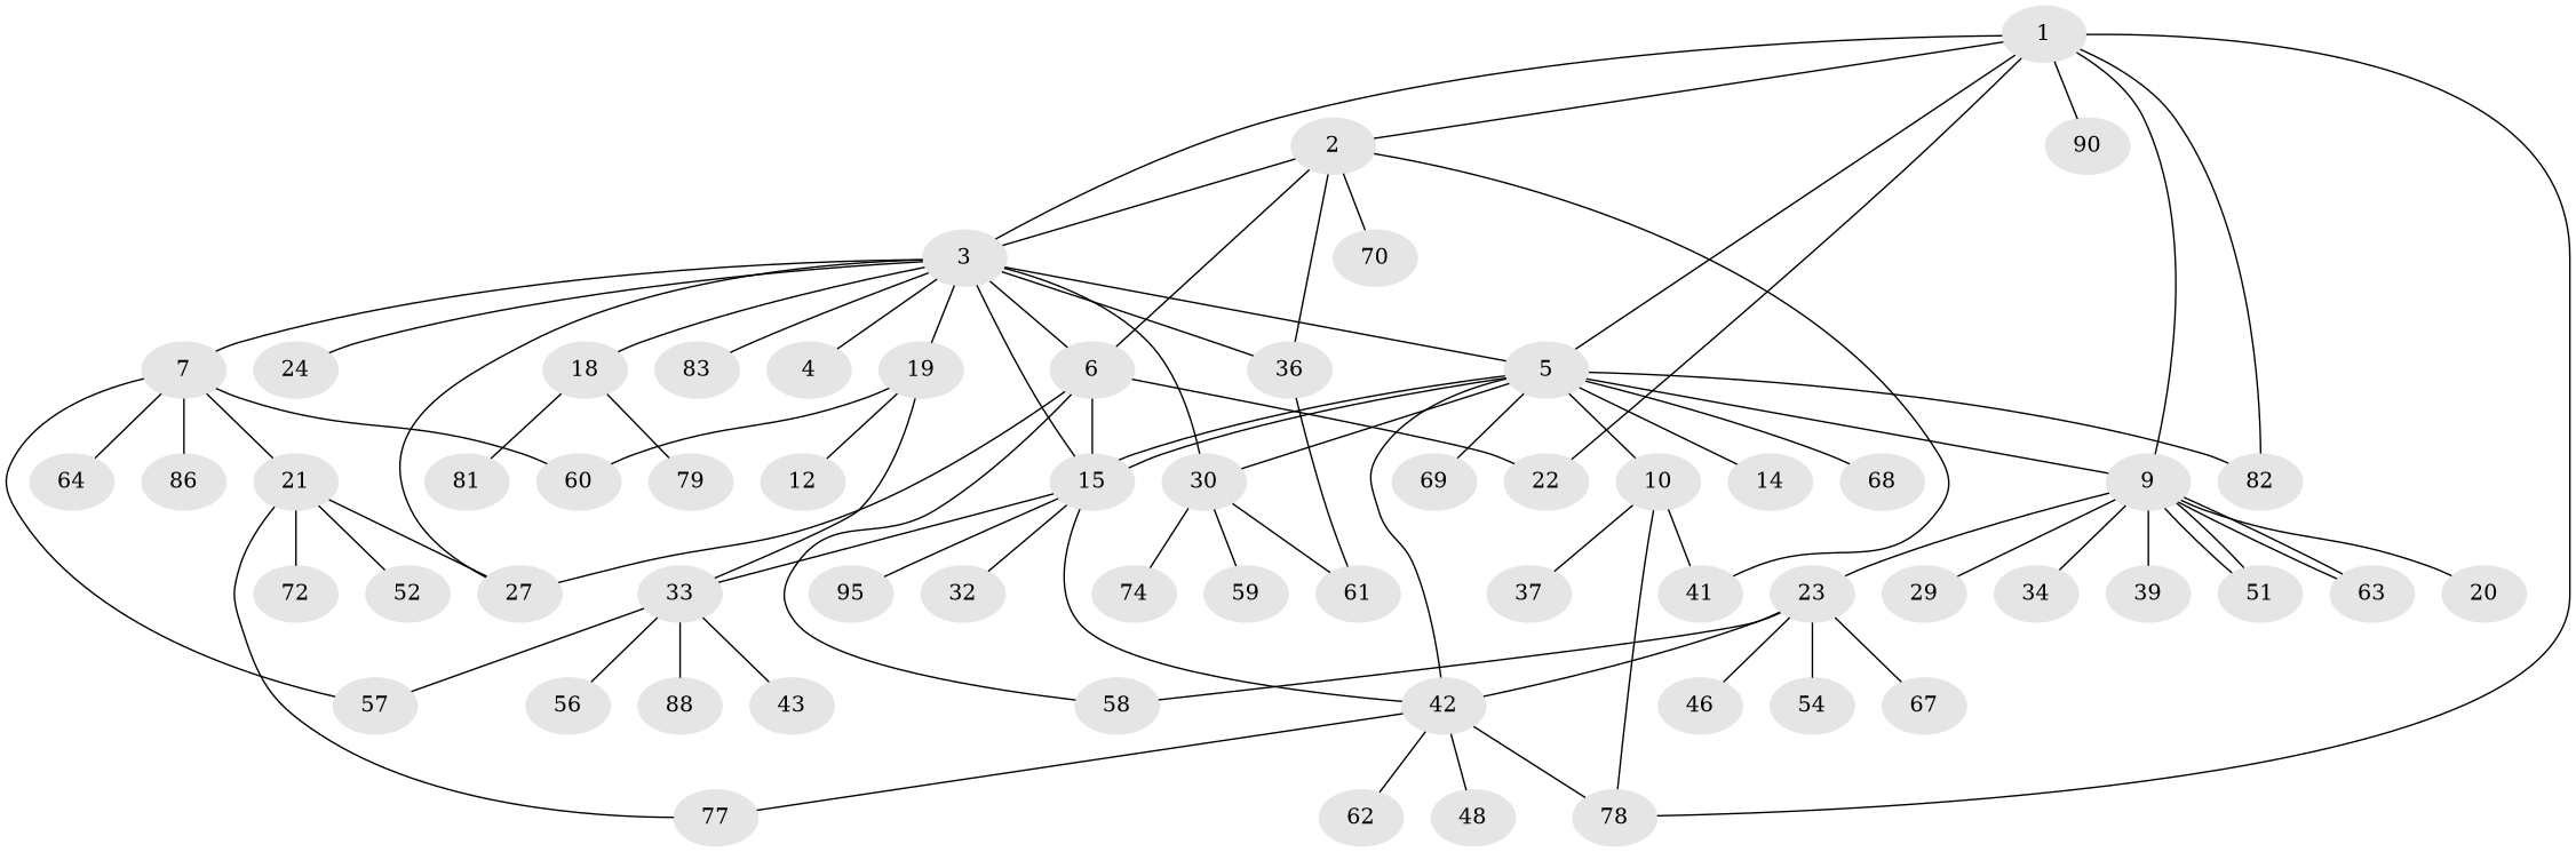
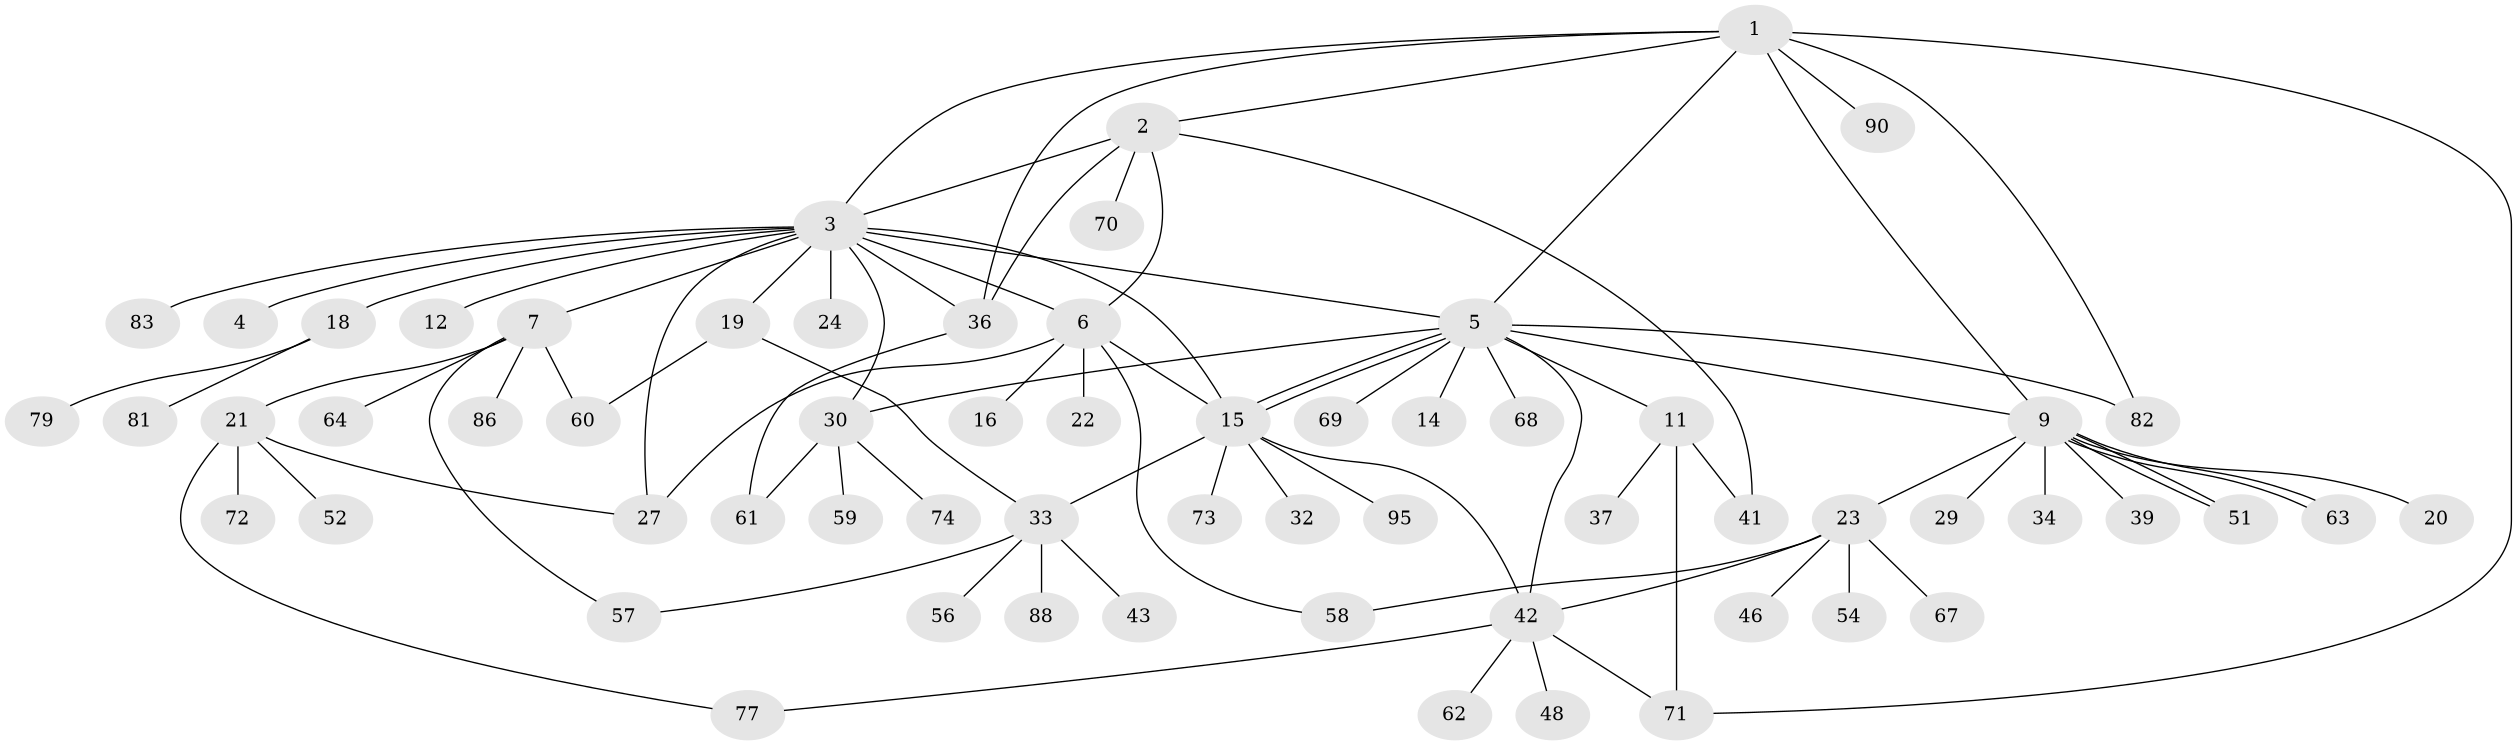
  graph {
    node [color=gray90 style=filled]
    1 [super="+78"]
    2 [super="+31"]
    3 [super="+35"]
    5 [super="+26"]
    9 [super="+13"]
    36 [super="+80"]
    n7 [label=90]
-   71 [super="+85" label=78]
+   71 [super="+85"]
    82
    6 [super="+10"]
    41 [super="+81"]
    70
    4 [super="+8"]
    7 [super="+17"]
    12 [super="+75"]
    15 [super="+40"]
    18 [super="+62"]
    19
    24
    27 [super="+28"]
    30 [super="+88"]
    83
-   11 [super="+44" label=10]
+   11 [super="+44"]
    14
    42 [super="+65"]
    68
    69
    20
    23 [super="+38"]
    29
    34
    39
    51
    63
    61
+   16
    22
    58
    21 [super="+47"]
    n40 [label=57]
    60
    64
    86
    32
    33 [super="+48"]
    n46 [label=95]
+   73
    79
    n49 [label=81]
    59
    n51 [label=74]
    37
    77
    n54 [label=48]
    n55 [label=62]
    52
    72
    46
    54 [super="+57"]
    67
    43 [super="+74"]
    56
    n63 [label=88]
    1 -- 2
    1 -- 3
    1 -- 5
    1 -- 9
-   1 -- 22
+   1 -- 36
    1 -- n7
    1 -- 71
    1 -- 82
    2 -- 3
    2 -- 36
    2 -- 6
    2 -- 41
    2 -- 70
    3 -- 5
    3 -- 36
    3 -- 6
    3 -- 4
    3 -- 7
-   19 -- 12
+   3 -- 12
    3 -- 15
    3 -- 18
    3 -- 19
    3 -- 24
    3 -- 27
    3 -- 30
    3 -- 83
    5 -- 9
    5 -- 82
    5 -- 15
    5 -- 15
    5 -- 30
    5 -- 11
    5 -- 14
    5 -- 42
    5 -- 68
    5 -- 69
    9 -- 20
    9 -- 23
    9 -- 29
    9 -- 34
    9 -- 39
    9 -- 51
    9 -- 51
    9 -- 63
    9 -- 63
    36 -- 61
    6 -- 15
    6 -- 27
+   6 -- 16
    6 -- 22
    6 -- 58
    7 -- 21
    7 -- n40
    7 -- 60
    7 -- 64
    7 -- 86
    15 -- 42
    15 -- 32
    15 -- 33
    15 -- n46
+   15 -- 73
    18 -- 79
    18 -- n49
    19 -- 60
    19 -- 33
    30 -- 61
    30 -- 59
    30 -- n51
    11 -- 71
    11 -- 41
    11 -- 37
    42 -- 71
    42 -- 77
    42 -- n54
    42 -- n55
    23 -- 42
    23 -- 58
    23 -- 46
    23 -- 54
    23 -- 67
    21 -- 27
    21 -- 77
    21 -- 52
    21 -- 72
    33 -- n40
    33 -- 43
    33 -- 56
    33 -- n63
  }
